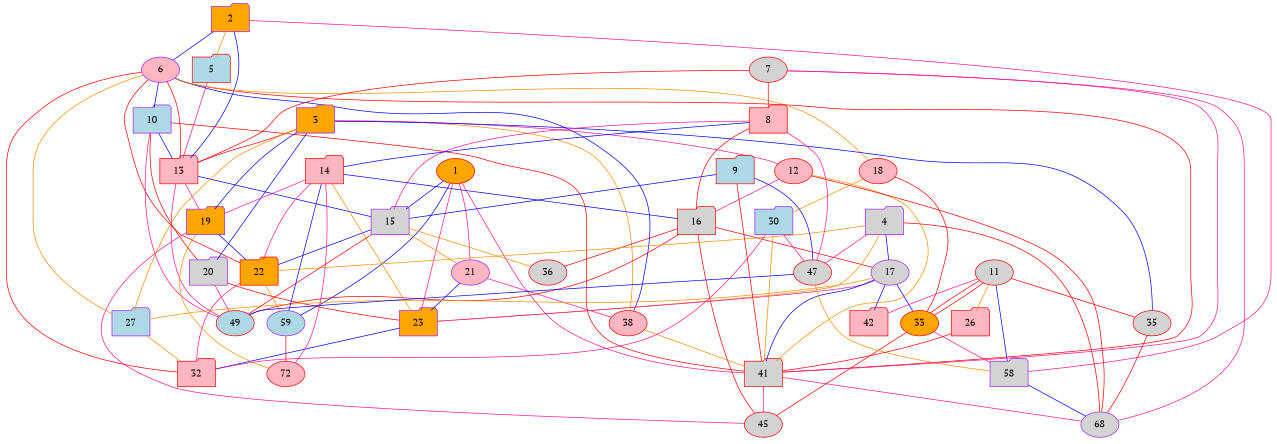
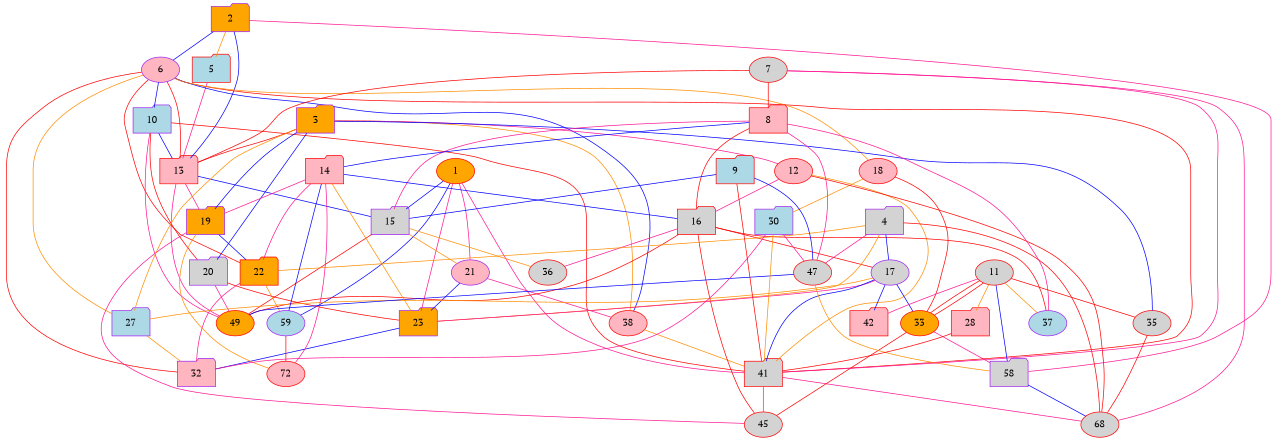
  graph {
    fontname="PT Serif"
    node [color=red fillcolor=lightgrey fontname="PT Serif" shape=folder style=filled]
    edge [color=deeppink fontname="PT Serif"]
    1 [fillcolor=orange shape=ellipse super="+56"]
    15 [color=purple super="+34"]
    21 [color=purple fillcolor=lightpink shape=ellipse]
    23 [color=purple fillcolor=orange super="+67"]
    59 [color=purple fillcolor=lightblue shape=ellipse super="+70"]
    41 [super="+46"]
    22 [fillcolor=orange super="+26"]
-   49 [fillcolor=lightblue shape=ellipse]
+   49 [fillcolor=orange shape=ellipse]
    36 [shape=ellipse super="+50"]
    38 [fillcolor=lightpink shape=ellipse super="+71"]
-   32 [fillcolor=lightpink super="+44"]
+   32 [color=purple fillcolor=lightpink super="+44"]
    33 [fillcolor=orange shape=ellipse super="+54"]
    58 [color=purple]
    45 [shape=ellipse super="+51"]
    72 [fillcolor=lightpink shape=ellipse]
    2 [color=purple fillcolor=orange super="+39"]
    5 [fillcolor=lightblue]
    6 [color=purple fillcolor=lightpink shape=ellipse super="+48"]
    13 [fillcolor=lightpink super="+60"]
    27 [color=purple fillcolor=lightblue super="+62"]
    10 [color=purple fillcolor=lightblue super="+40"]
    18 [fillcolor=lightpink shape=ellipse super="+52"]
    19 [color=purple fillcolor=orange super="+57"]
-   68 [color=purple shape=ellipse super="+69"]
+   68 [shape=ellipse super="+69"]
    3 [color=purple fillcolor=orange super="+29"]
    12 [fillcolor=lightpink shape=ellipse]
    20 [color=purple super="+24"]
    35 [shape=ellipse]
    16 [super="+53"]
    4 [color=purple super="+31"]
    17 [color=purple shape=ellipse super="+66"]
    47 [shape=ellipse super="+55"]
    42 [fillcolor=lightpink]
    30 [color=purple fillcolor=lightblue]
    7 [shape=ellipse super="+61"]
    8 [fillcolor=lightpink super="+43"]
    14 [fillcolor=lightpink super="+64"]
+   37 [color=purple fillcolor=lightblue shape=ellipse]
    9 [fillcolor=lightblue]
    11 [shape=ellipse super="+25"]
-   28 [fillcolor=lightpink super="+63" label=26]
+   28 [fillcolor=lightpink super="+63"]
    1 -- 15 [color=blue]
    1 -- 21
    1 -- 23
    1 -- 59 [color=blue]
    1 -- 41
    15 -- 21 [color=darkorange]
-   15 -- 22 [color=blue]
    15 -- 49 [color=red]
    15 -- 36 [color=darkorange]
    21 -- 23 [color=blue]
    21 -- 38
    23 -- 32 [color=blue]
    59 -- 72 [color=red]
    41 -- 45 [weight=2]
    41 -- 68
    22 -- 59 [color=darkorange]
    22 -- 32
    38 -- 41 [color=darkorange]
    33 -- 58
    33 -- 45 [color=red]
    58 -- 68 [color=blue]
    2 -- 58
    2 -- 5 [color=darkorange]
    2 -- 6 [color=blue]
    2 -- 13 [color=blue]
    5 -- 13
    6 -- 41 [color=red]
    6 -- 22 [color=red]
    6 -- 38 [color=blue]
    6 -- 32 [color=red]
    6 -- 13 [color=red]
    6 -- 27 [color=darkorange]
    6 -- 10 [color=blue]
    6 -- 18 [color=darkorange]
    13 -- 15 [color=blue]
    13 -- 49
    13 -- 19
    27 -- 32 [color=darkorange]
    10 -- 41 [color=red]
    10 -- 49
    10 -- 13 [color=blue]
    10 -- 20 [color=red]
    18 -- 33 [color=red]
    18 -- 30 [color=darkorange]
    19 -- 22 [color=blue]
    19 -- 45
    19 -- 72 [color=darkorange]
    3 -- 38 [color=darkorange]
    3 -- 13 [color=red]
    3 -- 27 [color=darkorange]
    3 -- 19 [color=blue]
    3 -- 12
    3 -- 20 [color=blue]
    3 -- 35 [color=blue]
    12 -- 41 [color=darkorange]
    12 -- 68 [color=red]
    12 -- 16
    20 -- 23 [color=red weight=2]
    20 -- 49
    35 -- 68 [color=red]
    16 -- 49 [color=red]
-   16 -- 36 [color=red]
+   16 -- 36
    16 -- 45 [color=red]
    16 -- 17 [color=red]
+   16 -- 37 [color=red]
    4 -- 23 [color=darkorange]
    4 -- 22 [color=darkorange]
    4 -- 68 [color=red]
    4 -- 17 [color=blue weight=2]
    4 -- 47
    17 -- 23
    17 -- 41 [color=blue]
    17 -- 33 [color=blue]
    17 -- 27 [color=darkorange]
    17 -- 42 [color=blue]
    47 -- 49 [color=blue]
    47 -- 58 [color=darkorange]
    30 -- 41 [color=darkorange]
    30 -- 32
    30 -- 47
    7 -- 41
    7 -- 13 [color=red]
    7 -- 68
    7 -- 8 [color=red weight=2]
    8 -- 15
    8 -- 16 [color=red]
    8 -- 47
    8 -- 14 [color=blue]
+   8 -- 37
    14 -- 23 [color=darkorange]
    14 -- 59 [color=blue]
    14 -- 22
    14 -- 72
    14 -- 19
    14 -- 16 [color=blue]
    9 -- 15 [color=blue]
    9 -- 41 [color=red]
    9 -- 47 [color=blue]
    11 -- 33 [color=red]
    11 -- 33 [color=red]
    11 -- 58 [color=blue]
    11 -- 35 [color=red]
    11 -- 42
+   11 -- 37 [color=darkorange]
    11 -- 28 [color=darkorange]
    28 -- 41 [color=red]
  }
